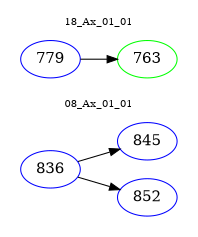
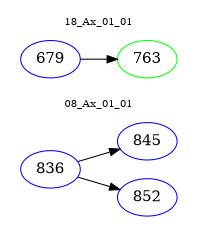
  digraph {
    fontname="DejaVu Serif"
    rankdir=LR
    node [color=blue fontname="DejaVu Serif"]
    edge [color=black fontname="DejaVu Serif"]
    n1 [label=836]
    n2 [label=852]
    n3 [label=845]
-   n4 [label=779]
+   n4 [label=679]
    n5 [color=green label=763]
    subgraph cluster_1 {
      color=white
      fontsize=10
      label="08_Ax_01_01"
      n1
      n2
      n3
    }
    subgraph cluster_2 {
      color=white
      fontsize=10
      label="18_Ax_01_01"
      n4
      n5
    }
    n1 -> n2
    n1 -> n3
    n4 -> n5
  }
